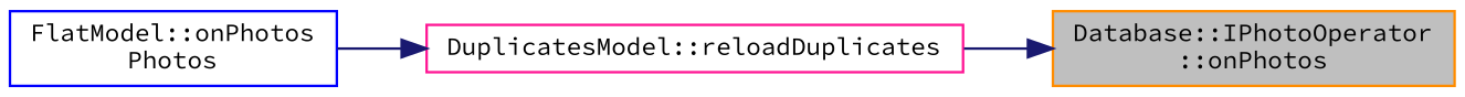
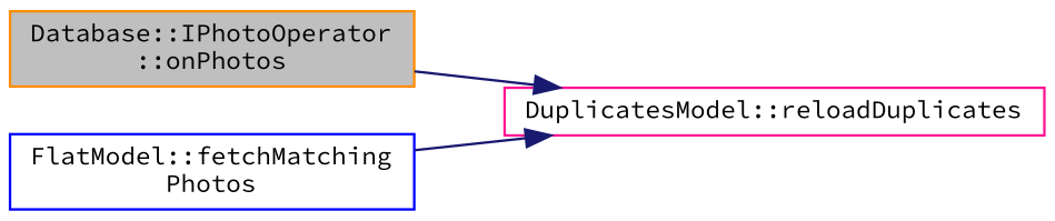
  digraph {
    fontname="Source Code Pro"
    rankdir=RL
    node [fillcolor=white fontname="Source Code Pro" fontsize=10 shape=record style=filled]
    edge [color=midnightblue dir=back fontname="Source Code Pro" fontsize=10 labelfontname=Helvetica labelfontsize=10 style=solid]
    n1 [color=darkorange fillcolor=grey75 fontcolor=black height=0.2 label="Database::IPhotoOperator\l::onPhotos" width=0.4]
    n2 [color=deeppink height=0.2 label="DuplicatesModel::reloadDuplicates" width=0.4]
-   n3 [color=blue height=0.2 label="FlatModel::onPhotos\lPhotos" width=0.4]
-   n1 -> n2
+   n3 [color=blue height=0.2 label="FlatModel::fetchMatching\lPhotos" width=0.4]
+   n2 -> n1
    n2 -> n3
  }
